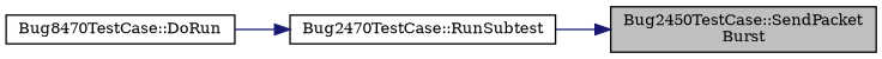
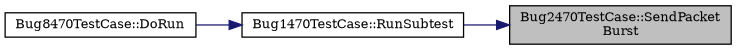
  digraph {
    fontname="DejaVu Serif"
    rankdir=RL
    node [color=black fillcolor=white fontname="DejaVu Serif" fontsize=10 shape=record style=filled]
    edge [color=midnightblue dir=back fontname="DejaVu Serif" fontsize=10 labelfontname=Helvetica labelfontsize=10 style=solid]
-   n1 [fillcolor=grey75 fontcolor=black height=0.2 label="Bug2450TestCase::SendPacket\lBurst" width=0.4]
-   n2 [height=0.2 label="Bug2470TestCase::RunSubtest" width=0.4]
+   n1 [fillcolor=grey75 fontcolor=black height=0.2 label="Bug2470TestCase::SendPacket\lBurst" width=0.4]
+   n2 [height=0.2 label="Bug1470TestCase::RunSubtest" width=0.4]
    n3 [height=0.2 label="Bug8470TestCase::DoRun" width=0.4]
    n1 -> n2
    n2 -> n3
  }
